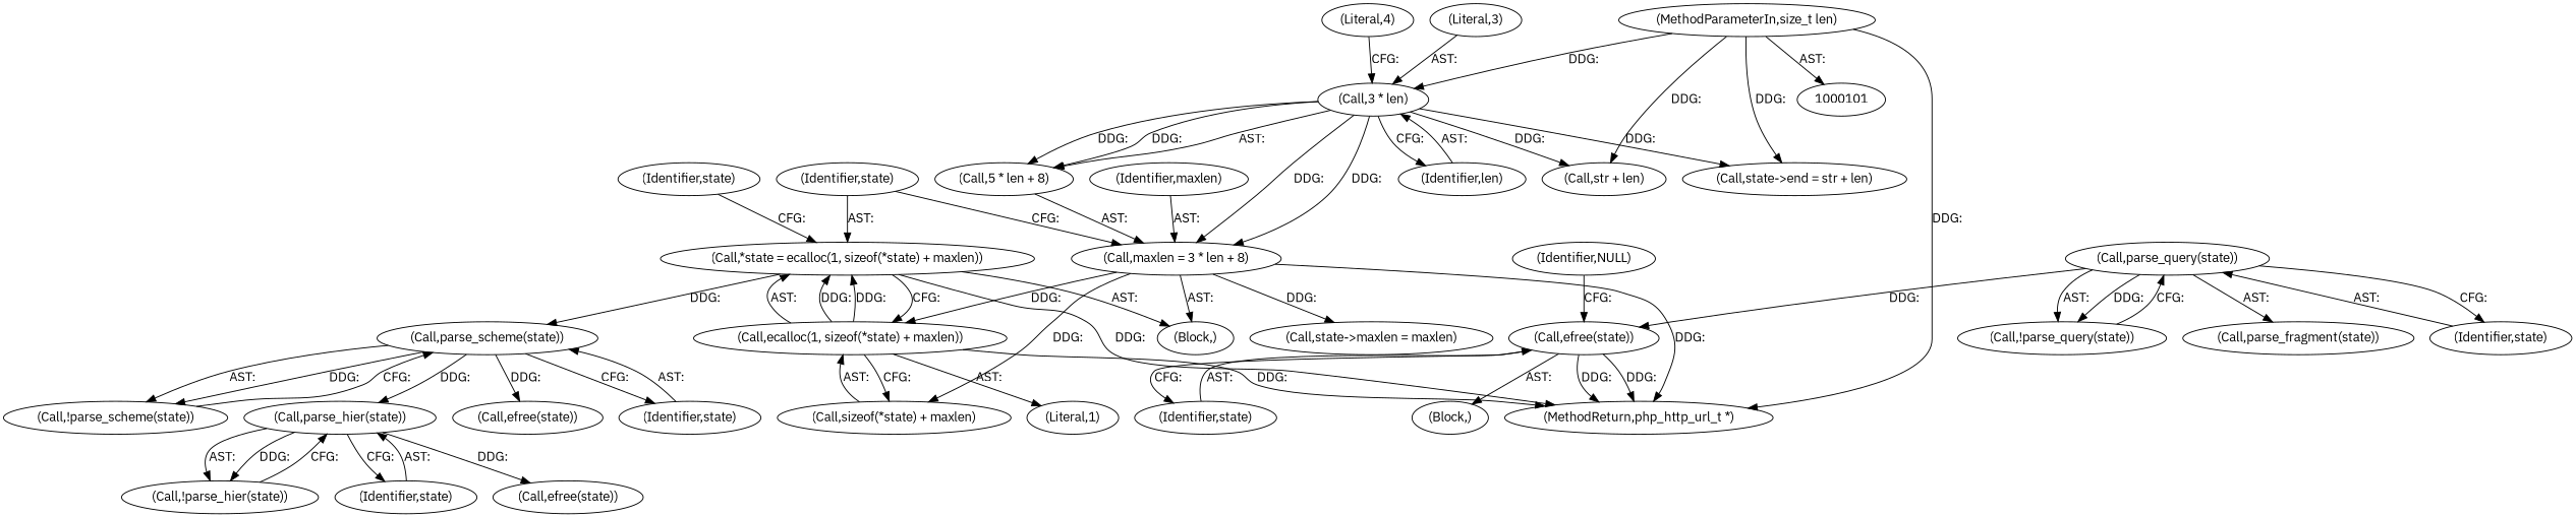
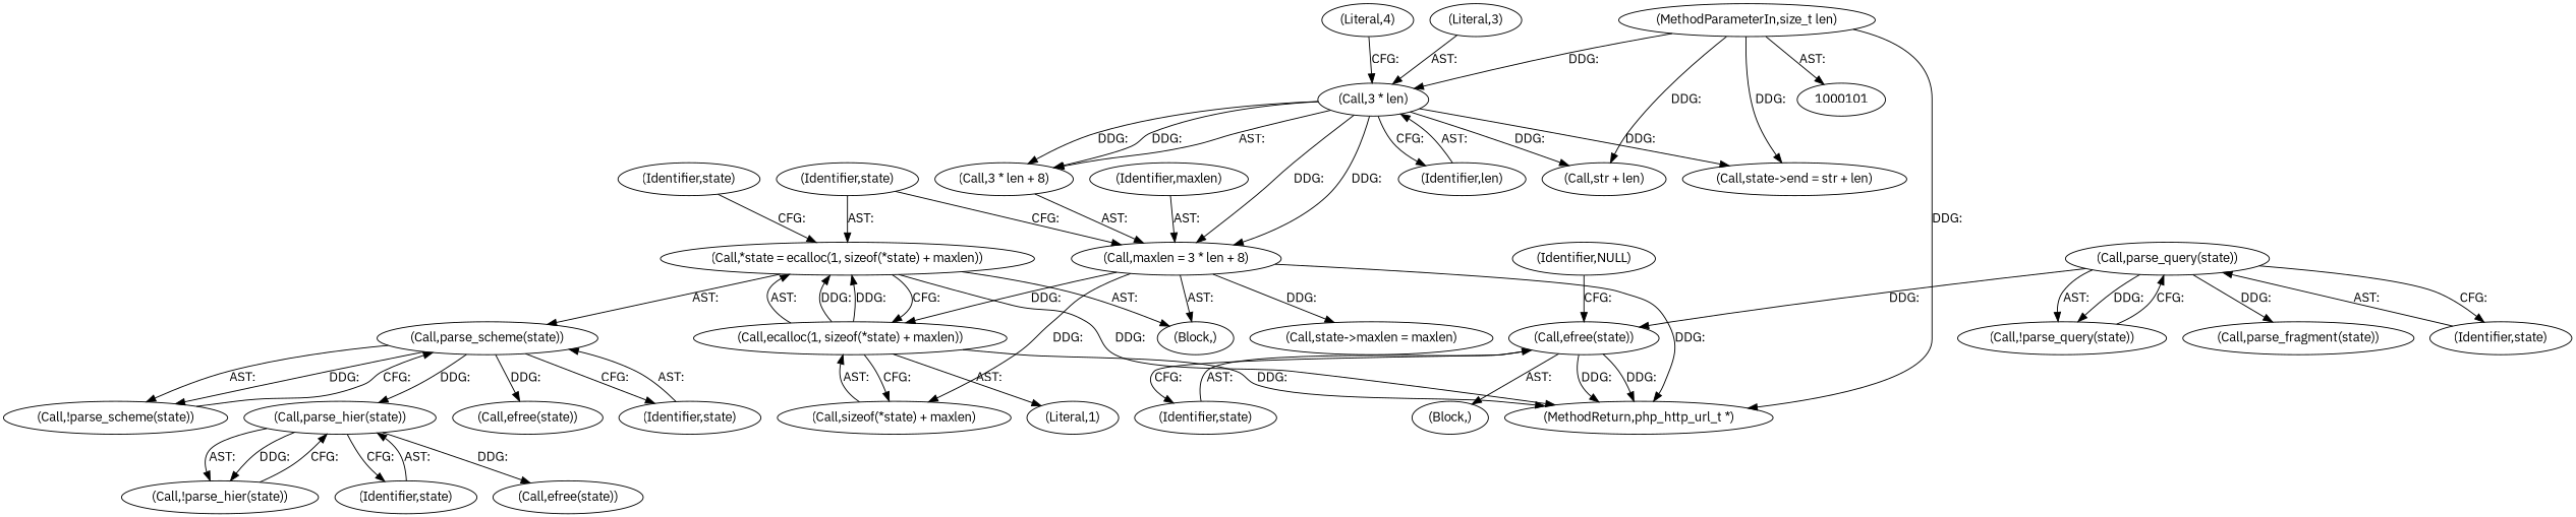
  digraph {
    fontname="IBM Plex Sans"
    node [fontname="IBM Plex Sans"]
    edge [fontname="IBM Plex Sans"]
    n1 [label="(Call,efree(state))"]
    n2 [label="(Identifier,state)"]
    n3 [label="(MethodReturn,php_http_url_t *)"]
    n4 [label="(Block,)"]
    n5 [label="(Call,parse_query(state))"]
    n6 [label="(Call,!parse_query(state))"]
    n7 [label="(Call,parse_fragment(state))"]
    n8 [label="(Identifier,state)"]
    n9 [label="(Call,parse_hier(state))"]
    n10 [label="(Call,!parse_hier(state))"]
    n11 [label="(Identifier,state)"]
    n12 [label="(Call,efree(state))"]
    n13 [label="(Call,parse_scheme(state))"]
    n14 [label="(Call,efree(state))"]
    n15 [label="(Identifier,state)"]
    n16 [label="(Call,!parse_scheme(state))"]
    n17 [label="(Call,*state = ecalloc(1, sizeof(*state) + maxlen))"]
    n18 [label="(Call,ecalloc(1, sizeof(*state) + maxlen))"]
    n19 [label="(Block,)"]
    n20 [label="(Call,sizeof(*state) + maxlen)"]
    n21 [label="(Literal,1)"]
    n22 [label="(Call,maxlen = 3 * len + 8)"]
    n23 [label="(Call,state->maxlen = maxlen)"]
-   n24 [label="(Call,5 * len + 8)"]
+   n24 [label="(Call,3 * len + 8)"]
    n25 [label="(Call,3 * len)"]
    n26 [label="(Call,str + len)"]
    n27 [label="(Identifier,len)"]
    n28 [label="(Call,state->end = str + len)"]
    n29 [label="(MethodParameterIn,size_t len)"]
    1000101
    n31 [label="(Identifier,state)"]
    n32 [label="(Literal,3)"]
    n33 [label="(Identifier,NULL)"]
    n34 [label="(Identifier,maxlen)"]
    n35 [label="(Literal,4)"]
    n36 [label="(Identifier,state)"]
    n1 -> n2 [label="CFG: "]
    n1 -> n3 [label="DDG: "]
    n1 -> n3 [label="DDG: "]
    n1 -> n4 [label="AST: "]
    n2 -> n1 [label="AST: "]
    n5 -> n1 [label="DDG: "]
    n5 -> n6 [label="AST: "]
    n5 -> n6 [label="DDG: "]
-   n5 -> n7 [label="AST: "]
+   n5 -> n7 [label="DDG: "]
    n5 -> n8 [label="CFG: "]
    n6 -> n5 [label="CFG: "]
    n8 -> n5 [label="AST: "]
    n9 -> n10 [label="AST: "]
    n9 -> n10 [label="DDG: "]
    n9 -> n11 [label="CFG: "]
    n9 -> n12 [label="DDG: "]
    n10 -> n9 [label="CFG: "]
    n11 -> n9 [label="AST: "]
    n13 -> n9 [label="DDG: "]
    n13 -> n14 [label="DDG: "]
    n13 -> n15 [label="CFG: "]
    n13 -> n16 [label="AST: "]
    n13 -> n16 [label="DDG: "]
    n15 -> n13 [label="AST: "]
    n16 -> n13 [label="CFG: "]
    n17 -> n3 [label="DDG: "]
-   n17 -> n13 [label="DDG: "]
+   n17 -> n13 [label="AST: "]
    n17 -> n18 [label="CFG: "]
    n17 -> n19 [label="AST: "]
    n18 -> n3 [label="DDG: "]
    n18 -> n17 [label="AST: "]
    n18 -> n17 [label="DDG: "]
    n18 -> n17 [label="DDG: "]
    n18 -> n20 [label="CFG: "]
    n18 -> n21 [label="AST: "]
    n20 -> n18 [label="AST: "]
    n22 -> n3 [label="DDG: "]
    n22 -> n18 [label="DDG: "]
    n22 -> n19 [label="AST: "]
    n22 -> n20 [label="DDG: "]
    n22 -> n23 [label="DDG: "]
    n24 -> n22 [label="AST: "]
    n25 -> n22 [label="DDG: "]
    n25 -> n22 [label="DDG: "]
    n25 -> n24 [label="AST: "]
    n25 -> n24 [label="DDG: "]
    n25 -> n24 [label="DDG: "]
    n25 -> n26 [label="DDG: "]
    n25 -> n27 [label="CFG: "]
    n25 -> n28 [label="DDG: "]
    n27 -> n25 [label="AST: "]
    n29 -> n3 [label="DDG: "]
    n29 -> n25 [label="DDG: "]
    n29 -> n26 [label="DDG: "]
    n29 -> n28 [label="DDG: "]
    n29 -> 1000101 [label="AST: "]
    n31 -> n17 [label="AST: "]
    n31 -> n22 [label="CFG: "]
    n32 -> n25 [label="AST: "]
    n33 -> n1 [label="CFG: "]
    n34 -> n22 [label="AST: "]
    n35 -> n25 [label="CFG: "]
    n36 -> n17 [label="CFG: "]
  }
